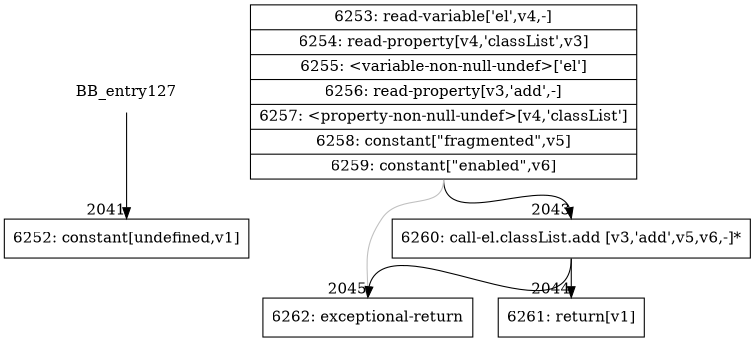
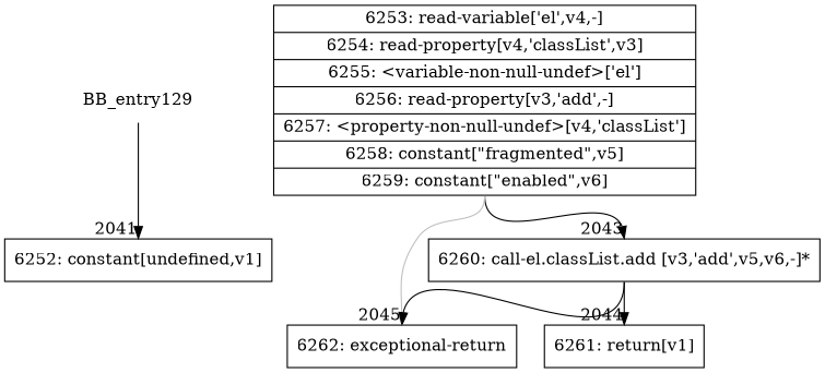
  digraph {
    fontname="DejaVu Serif"
    rankdir=TD
    node [fontname="DejaVu Serif" shape=record]
    edge [fontname="DejaVu Serif" headport=n tailport=s]
-   BB_entry129 [shape=none label=BB_entry127]
+   BB_entry129 [shape=none]
    n2 [label="{6252: constant[undefined,v1]}"]
    n3 [label="{6253: read-variable['el',v4,-]|6254: read-property[v4,'classList',v3]|6255: \<variable-non-null-undef\>['el']|6256: read-property[v3,'add',-]|6257: \<property-non-null-undef\>[v4,'classList']|6258: constant[\"fragmented\",v5]|6259: constant[\"enabled\",v6]}"]
    n4 [label="{6260: call-el.classList.add [v3,'add',v5,v6,-]*}"]
    n5 [label="{6262: exceptional-return}"]
    n6 [label="{6261: return[v1]}"]
    BB_entry129 -> n2 [headlabel="    2041"]
    n3 -> n4 [headlabel="      2043"]
    n3 -> n5 [color=gray headlabel="      2045"]
    n4 -> n5 [color=black]
    n4 -> n6 [headlabel="      2044"]
  }
